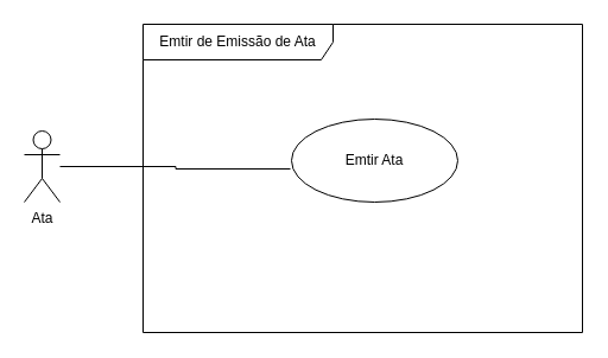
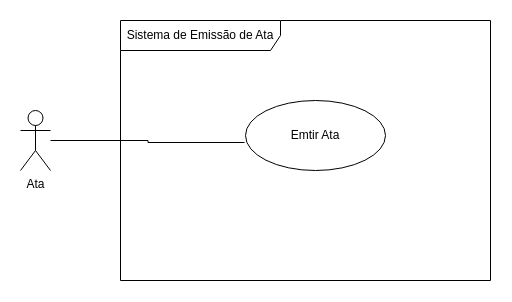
  <mxCell id="0" />
  <mxCell id="1" parent="0" />
  <mxCell id="2" value="Emtir Ata" style="ellipse;whiteSpace=wrap;html=1;" vertex="1" parent="1"><mxGeometry x="245" y="100" width="140" height="70" as="geometry" /></mxCell>
  <mxCell id="3" value="Ata" style="shape=umlActor;verticalLabelPosition=bottom;verticalAlign=top;html=1;" vertex="1" parent="1"><mxGeometry x="20" y="110" width="30" height="60" as="geometry" /></mxCell>
- <mxCell id="4" value="Emtir de Emissão de Ata" style="shape=umlFrame;whiteSpace=wrap;html=1;pointerEvents=0;recursiveResize=0;container=1;collapsible=0;width=160;" vertex="1" parent="1"><mxGeometry x="120" y="20" width="370" height="260" as="geometry" /></mxCell>
+ <mxCell id="4" value="Sistema de Emissão de Ata" style="shape=umlFrame;whiteSpace=wrap;html=1;pointerEvents=0;recursiveResize=0;container=1;collapsible=0;width=160;" vertex="1" parent="1"><mxGeometry x="120" y="20" width="370" height="260" as="geometry" /></mxCell>
  <mxCell id="5" style="edgeStyle=orthogonalEdgeStyle;rounded=0;orthogonalLoop=1;jettySize=auto;html=1;entryX=-0.007;entryY=0.6;entryDx=0;entryDy=0;entryPerimeter=0;endArrow=none;endFill=0;" edge="1" parent="1" source="3" target="2"><mxGeometry relative="1" as="geometry" /></mxCell>
